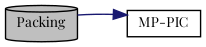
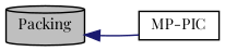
  digraph {
    rankdir=LR
    fontname="Playfair Display"
    node [color=black fontname="Playfair Display" fontsize=10]
    n1 [fillcolor=grey75 fontcolor=black height=0.2 label=Packing shape=cylinder style=filled width=0.4]
    n2 [height=0.2 label="MP-PIC" shape=box width=0.4]
-   n2 -> n1 [color=midnightblue dir=back fontname="Playfair Display" fontsize=10 labelfontname=Helvetica labelfontsize=10 shape=plaintext style=solid]
+   n1 -> n2 [color=midnightblue dir=back fontname="Playfair Display" fontsize=10 labelfontname=Helvetica labelfontsize=10 shape=plaintext style=solid]
  }
